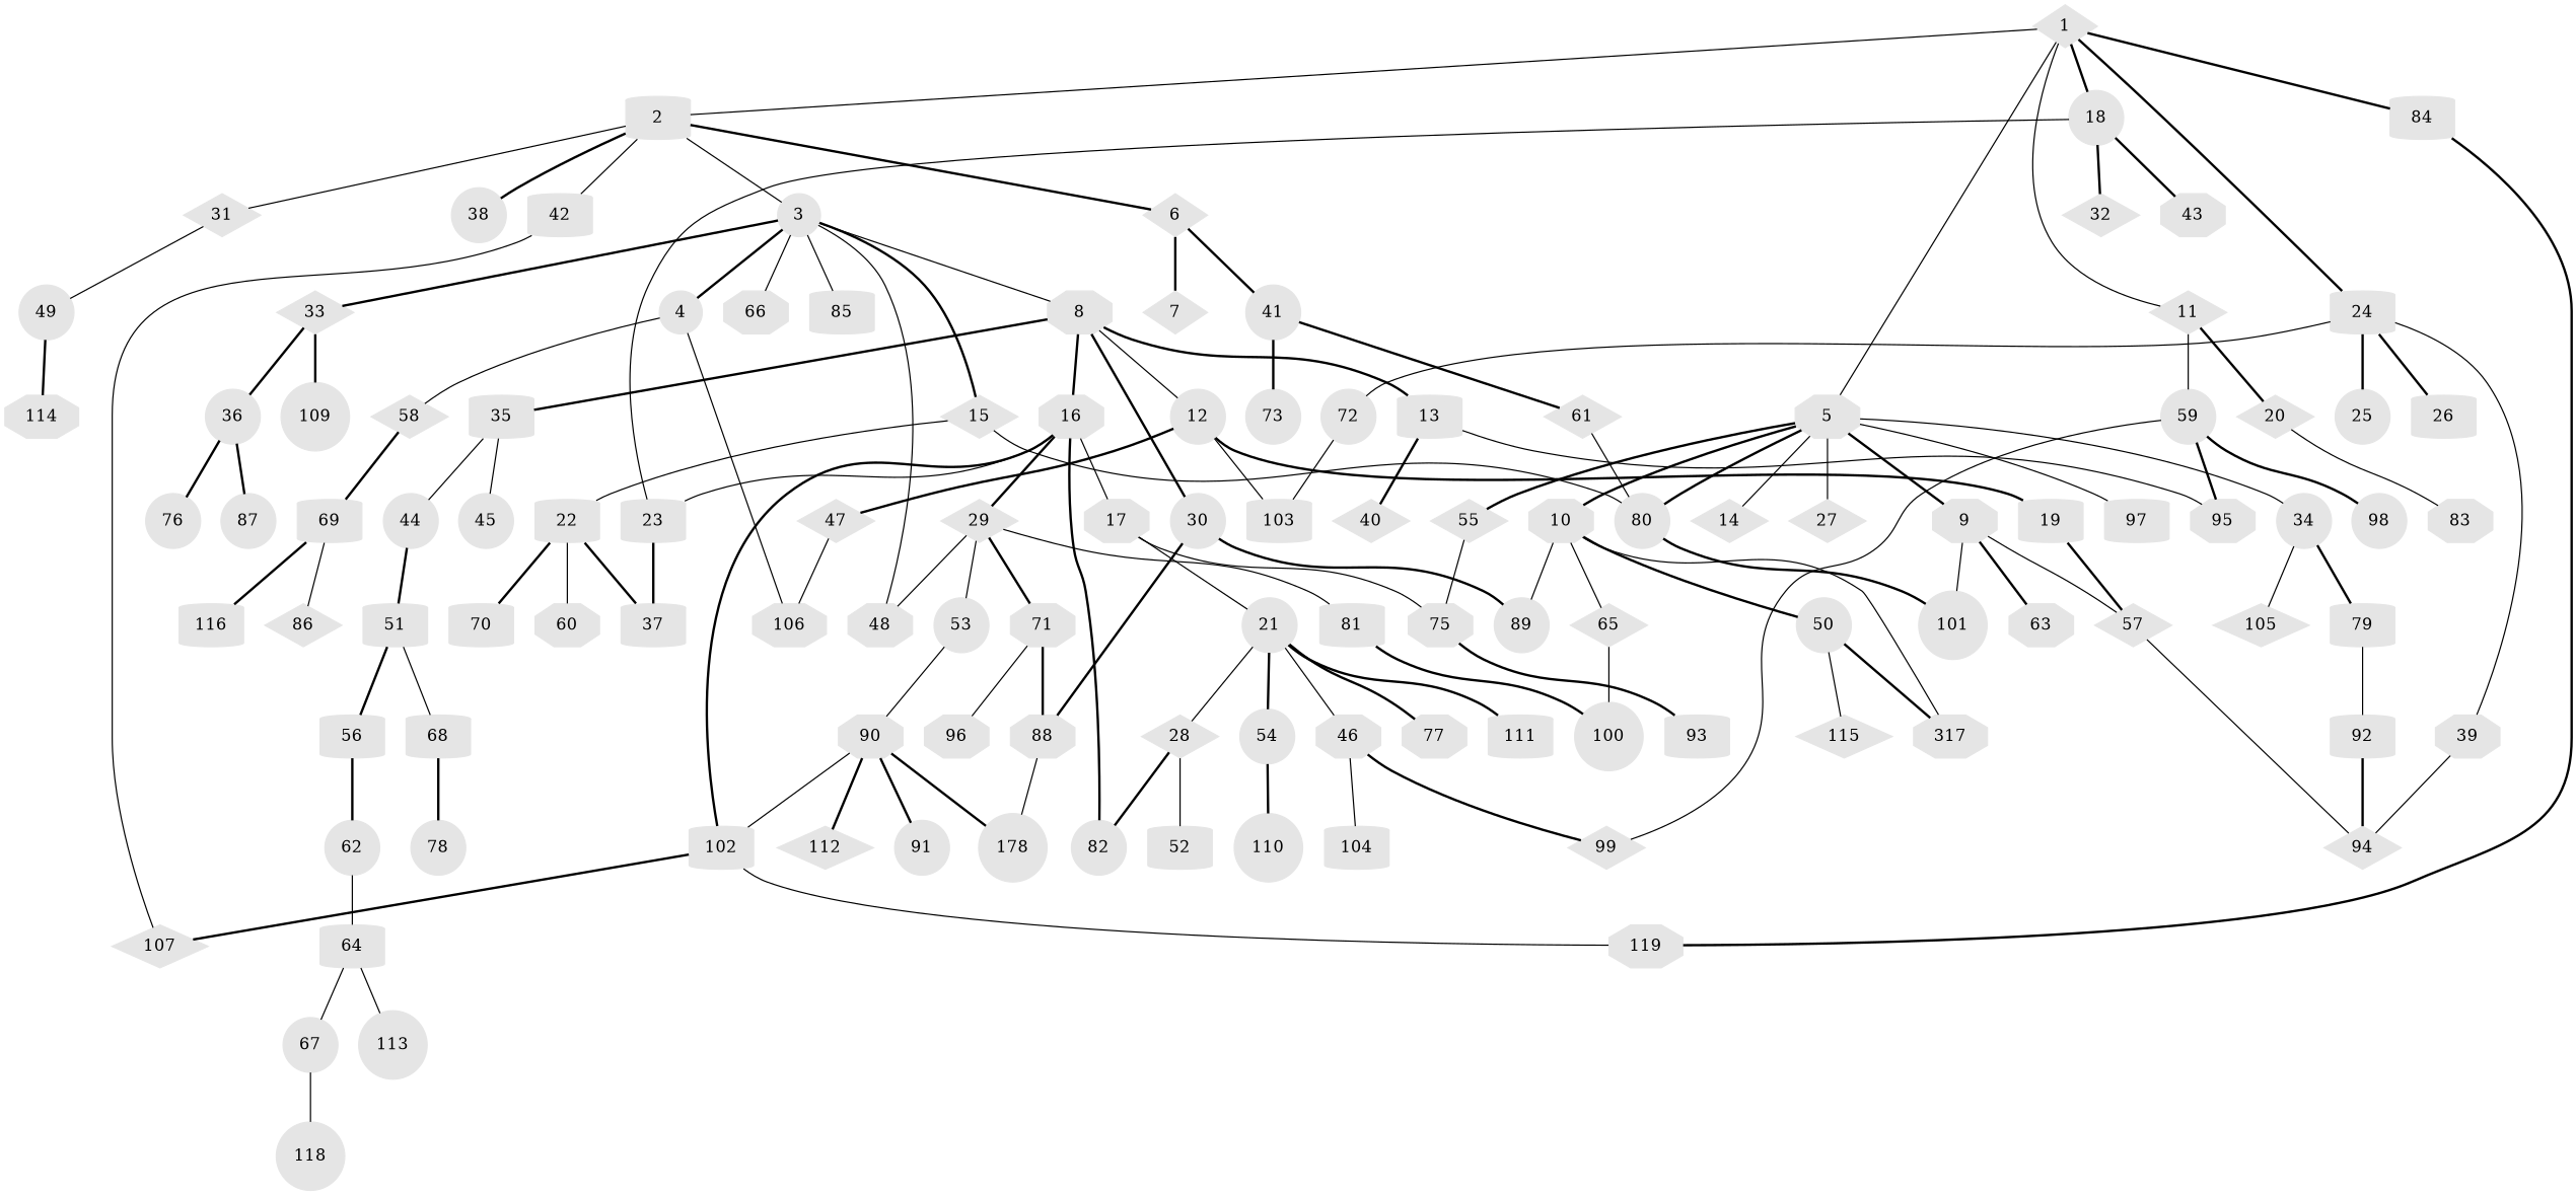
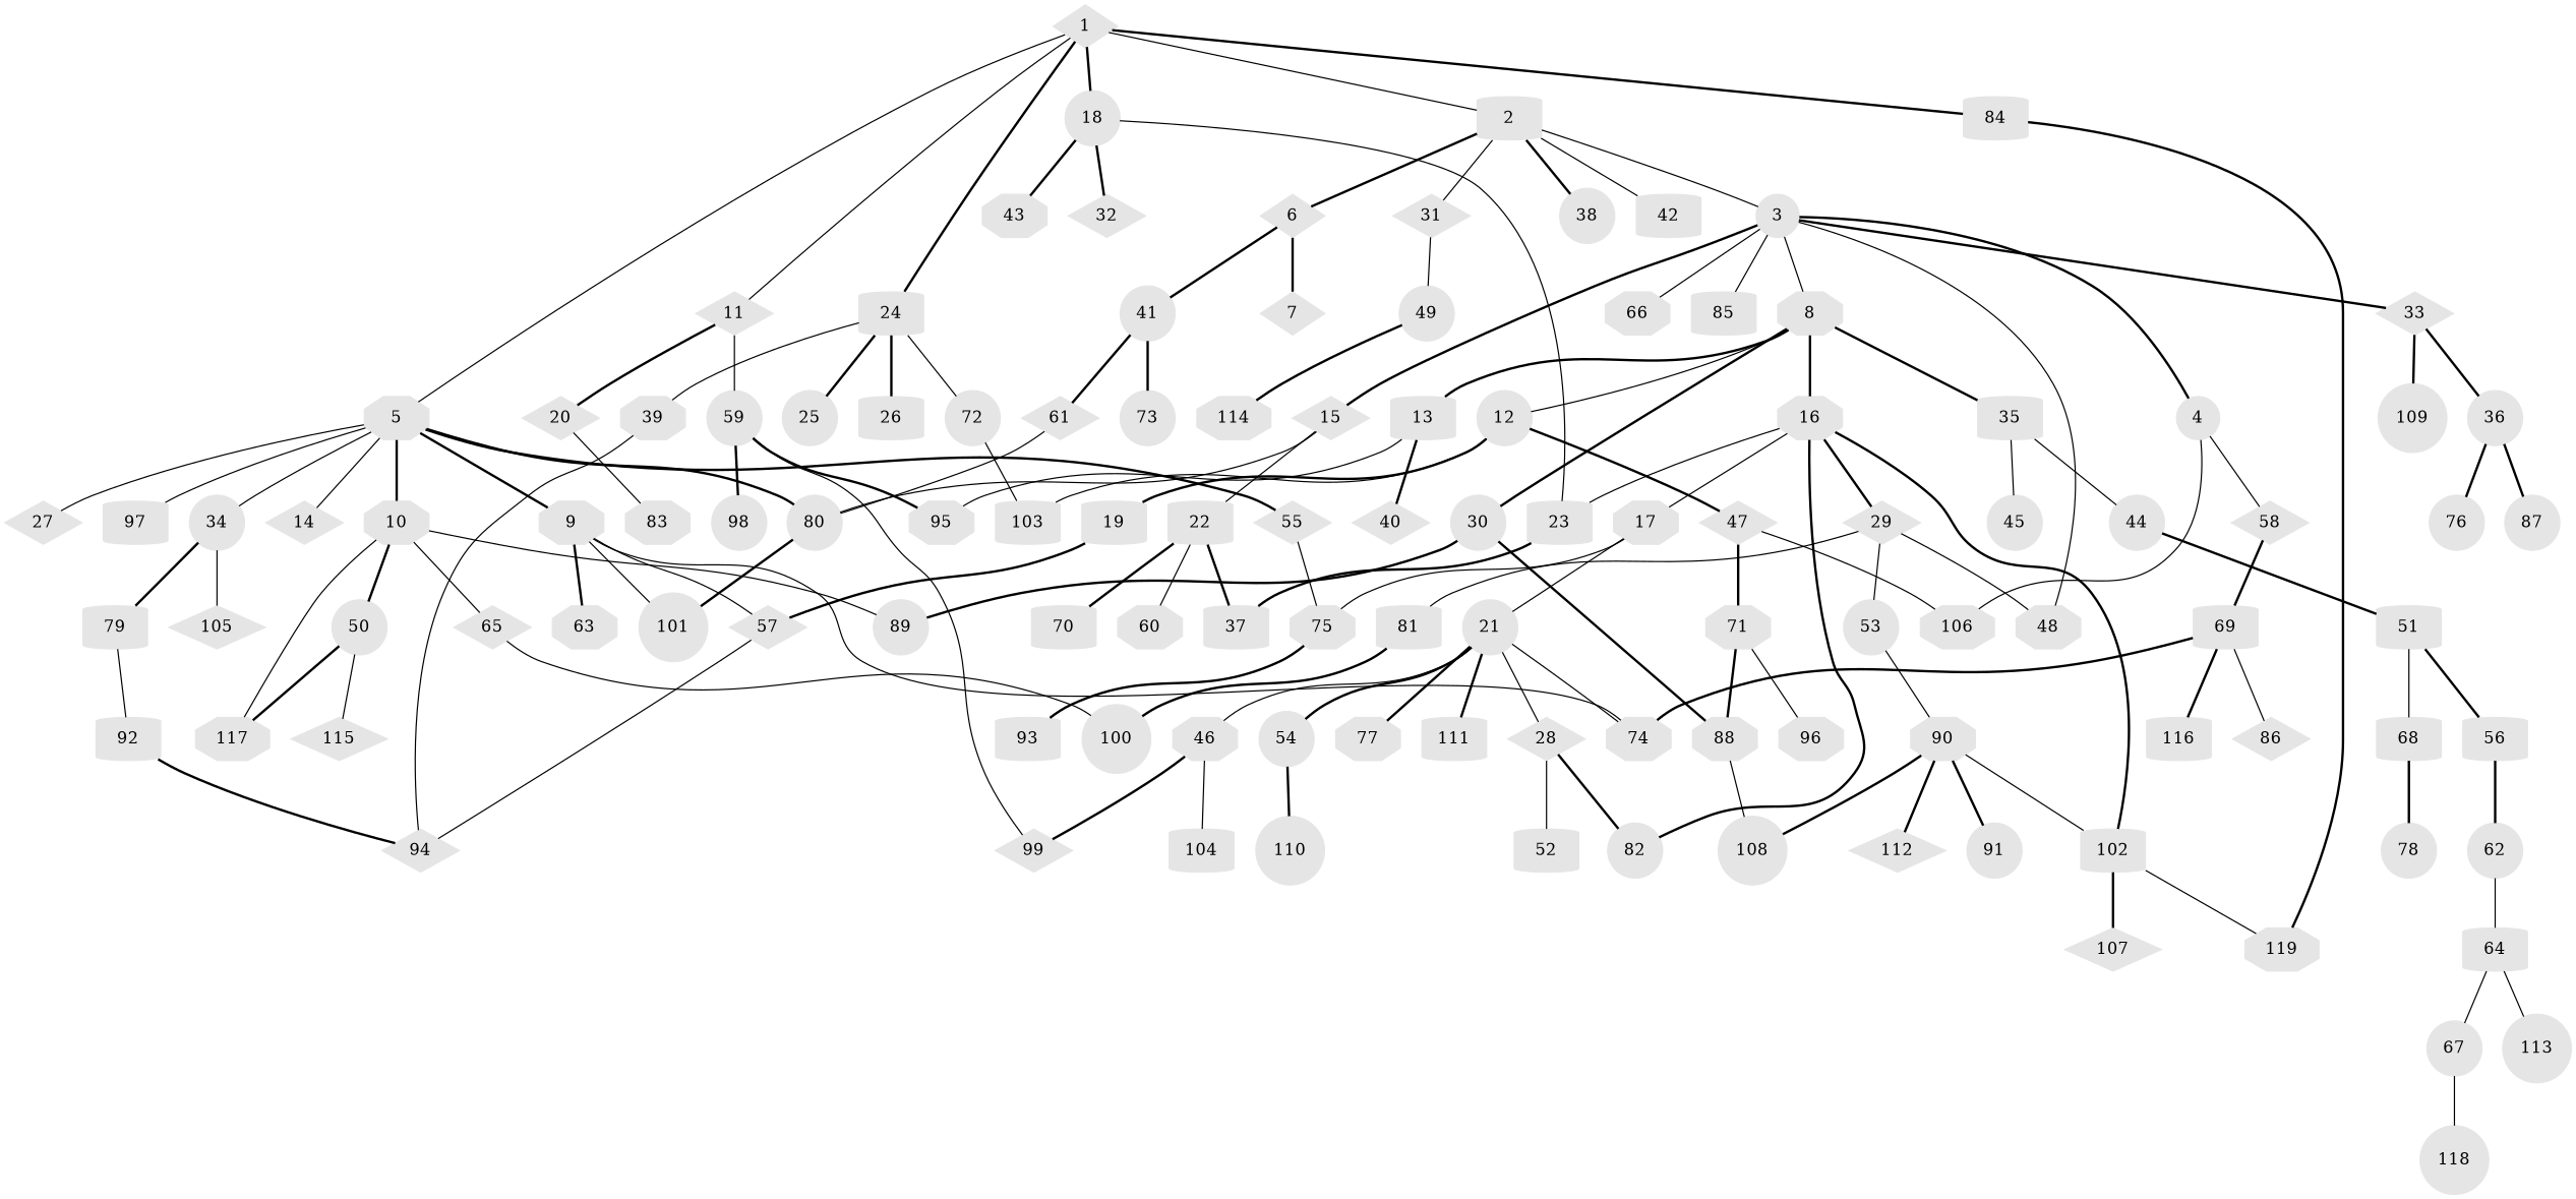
  graph {
    node [color=gray90 shape=circle style=filled]
    edge [style=bold]
    1 [shape=diamond]
    2 [shape=cylinder]
    5 [shape=octagon]
    11 [shape=diamond]
    18
    24 [shape=cylinder]
    84 [shape=cylinder]
    3
    6 [shape=diamond]
    31 [shape=diamond]
    38
    42 [shape=cylinder]
    9 [shape=octagon]
    10 [shape=octagon]
    14 [shape=diamond]
    27 [shape=diamond]
    34
    55 [shape=diamond]
    80
    97 [shape=cylinder]
    20 [shape=diamond]
    59
    23 [shape=cylinder]
    32 [shape=diamond]
    43 [shape=octagon]
    25
    26 [shape=cylinder]
    39 [shape=octagon]
    72
    119 [shape=octagon]
    4
    8 [shape=octagon]
    15 [shape=diamond]
    33 [shape=diamond]
    48 [shape=octagon]
    66 [shape=octagon]
    85 [shape=cylinder]
    7 [shape=diamond]
    41
    49
    107 [shape=diamond]
    58 [shape=diamond]
    106 [shape=octagon]
    12
    13 [shape=cylinder]
    16 [shape=octagon]
    30
    35 [shape=cylinder]
    22 [shape=cylinder]
    36
    109
    69 [shape=cylinder]
    57 [shape=diamond]
    63 [shape=octagon]
+   74 [shape=octagon]
    101
    50
    65 [shape=diamond]
    89
-   117 [shape=octagon label=317]
+   117 [shape=octagon]
    79 [shape=cylinder]
    105 [shape=diamond]
    75 [shape=octagon]
    61 [shape=diamond]
    73
    19 [shape=cylinder]
    47 [shape=diamond]
    103 [shape=cylinder]
    40 [shape=diamond]
    95 [shape=octagon]
    17 [shape=octagon]
    29 [shape=diamond]
    82
    102 [shape=cylinder]
    88 [shape=octagon]
    44
    45
    94 [shape=diamond]
    115 [shape=diamond]
    100
    83 [shape=octagon]
    99 [shape=diamond]
    98
    37 [shape=cylinder]
    60 [shape=octagon]
    70 [shape=cylinder]
    21
    53
    71 [shape=octagon]
    81 [shape=cylinder]
    28 [shape=diamond]
    46 [shape=octagon]
    54
    77 [shape=octagon]
    111 [shape=cylinder]
    93 [shape=cylinder]
    52 [shape=cylinder]
    104 [shape=cylinder]
    110
    90 [shape=octagon]
    96 [shape=octagon]
-   108 [label=178]
+   108
    114 [shape=octagon]
    76
    87
    92 [shape=cylinder]
    51 [shape=cylinder]
    56 [shape=cylinder]
    68 [shape=cylinder]
    62
    78
    91
    112 [shape=diamond]
    64 [shape=cylinder]
    86 [shape=diamond]
    116 [shape=cylinder]
    67
    113
    118
    1 -- 2 [style=solid]
    1 -- 5 [style=solid]
    1 -- 11 [style=solid]
    1 -- 18
    1 -- 24
    1 -- 84
    2 -- 3 [style=solid]
    2 -- 6
    2 -- 31 [style=solid]
    2 -- 38
    2 -- 42 [style=solid]
    5 -- 9
    5 -- 10
    5 -- 14 [style=solid]
    5 -- 27 [style=solid]
    5 -- 34 [style=solid]
    5 -- 55
    5 -- 80
    5 -- 97 [style=solid]
    11 -- 20
    11 -- 59 [style=solid]
    18 -- 23 [style=solid]
    18 -- 32
    18 -- 43
    24 -- 25
    24 -- 26
    24 -- 39 [style=solid]
    24 -- 72 [style=solid]
    84 -- 119
    3 -- 4
    3 -- 8 [style=solid]
    3 -- 15
    3 -- 33
    3 -- 48 [style=solid]
    3 -- 66 [style=solid]
    3 -- 85 [style=solid]
    6 -- 7
    6 -- 41
    31 -- 49 [style=solid]
-   42 -- 107 [style=solid]
    9 -- 57 [style=solid]
    9 -- 63
+   9 -- 74 [style=solid]
    9 -- 101 [style=solid]
    10 -- 50
    10 -- 65 [style=solid]
    10 -- 89 [style=solid]
    10 -- 117 [style=solid]
    34 -- 79
    34 -- 105 [style=solid]
    55 -- 75 [style=solid]
    80 -- 101
    20 -- 83 [style=solid]
    59 -- 95
    59 -- 99 [style=solid]
    59 -- 98
    23 -- 37
    39 -- 94 [style=solid]
    72 -- 103 [style=solid]
    4 -- 58 [style=solid]
    4 -- 106 [style=solid]
    8 -- 12 [style=solid]
    8 -- 13
    8 -- 16
    8 -- 30
    8 -- 35
    15 -- 80 [style=solid]
    15 -- 22 [style=solid]
    33 -- 36
    33 -- 109
    41 -- 61
    41 -- 73
    49 -- 114
    58 -- 69
    12 -- 19
    12 -- 47
    12 -- 103 [style=solid]
    13 -- 40
    13 -- 95 [style=solid]
    16 -- 23 [style=solid]
    16 -- 17 [style=solid]
    16 -- 29
    16 -- 82
    16 -- 102
    30 -- 89
    30 -- 88
    35 -- 44 [style=solid]
    35 -- 45 [style=solid]
    22 -- 37
    22 -- 60 [style=solid]
    22 -- 70
    36 -- 76
    36 -- 87
+   69 -- 74
    69 -- 86 [style=solid]
    69 -- 116
    57 -- 94 [style=solid]
    50 -- 117
    50 -- 115 [style=solid]
    65 -- 100 [style=solid]
    79 -- 92 [style=solid]
    75 -- 93
    61 -- 80 [style=solid]
    19 -- 57
    47 -- 106 [style=solid]
    17 -- 75 [style=solid]
    17 -- 21 [style=solid]
    29 -- 48 [style=solid]
    29 -- 53 [style=solid]
-   29 -- 71
+   47 -- 71
    29 -- 81 [style=solid]
    102 -- 119 [style=solid]
    102 -- 107
    88 -- 108 [style=solid]
    44 -- 51
+   21 -- 74 [style=solid]
    21 -- 28 [style=solid]
    21 -- 46 [style=solid]
    21 -- 54
    21 -- 77
    21 -- 111
    53 -- 90 [style=solid]
    71 -- 88
    71 -- 96 [style=solid]
    81 -- 100
    28 -- 82
    28 -- 52 [style=solid]
    46 -- 99
    46 -- 104 [style=solid]
    54 -- 110
    90 -- 102 [style=solid]
    90 -- 108
    90 -- 91
    90 -- 112
    92 -- 94
    51 -- 56
    51 -- 68 [style=solid]
    56 -- 62
    68 -- 78
    62 -- 64 [style=solid]
    64 -- 67 [style=solid]
    64 -- 113 [style=solid]
    67 -- 118 [style=solid]
  }
